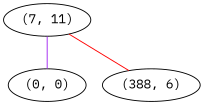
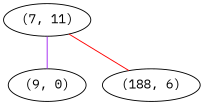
  graph {
    fontname="IBM Plex Mono"
    node [fontname="IBM Plex Mono"]
    edge [fontname="IBM Plex Mono"]
    "(7, 11)"
-   "(0, 0)"
-   "(188, 6)" [label="(388, 6)"]
+   "(0, 0)" [label="(9, 0)"]
+   "(188, 6)"
    "(7, 11)" -- "(0, 0)" [color=purple weight=4]
    "(7, 11)" -- "(188, 6)" [color=red weight=1]
  }
